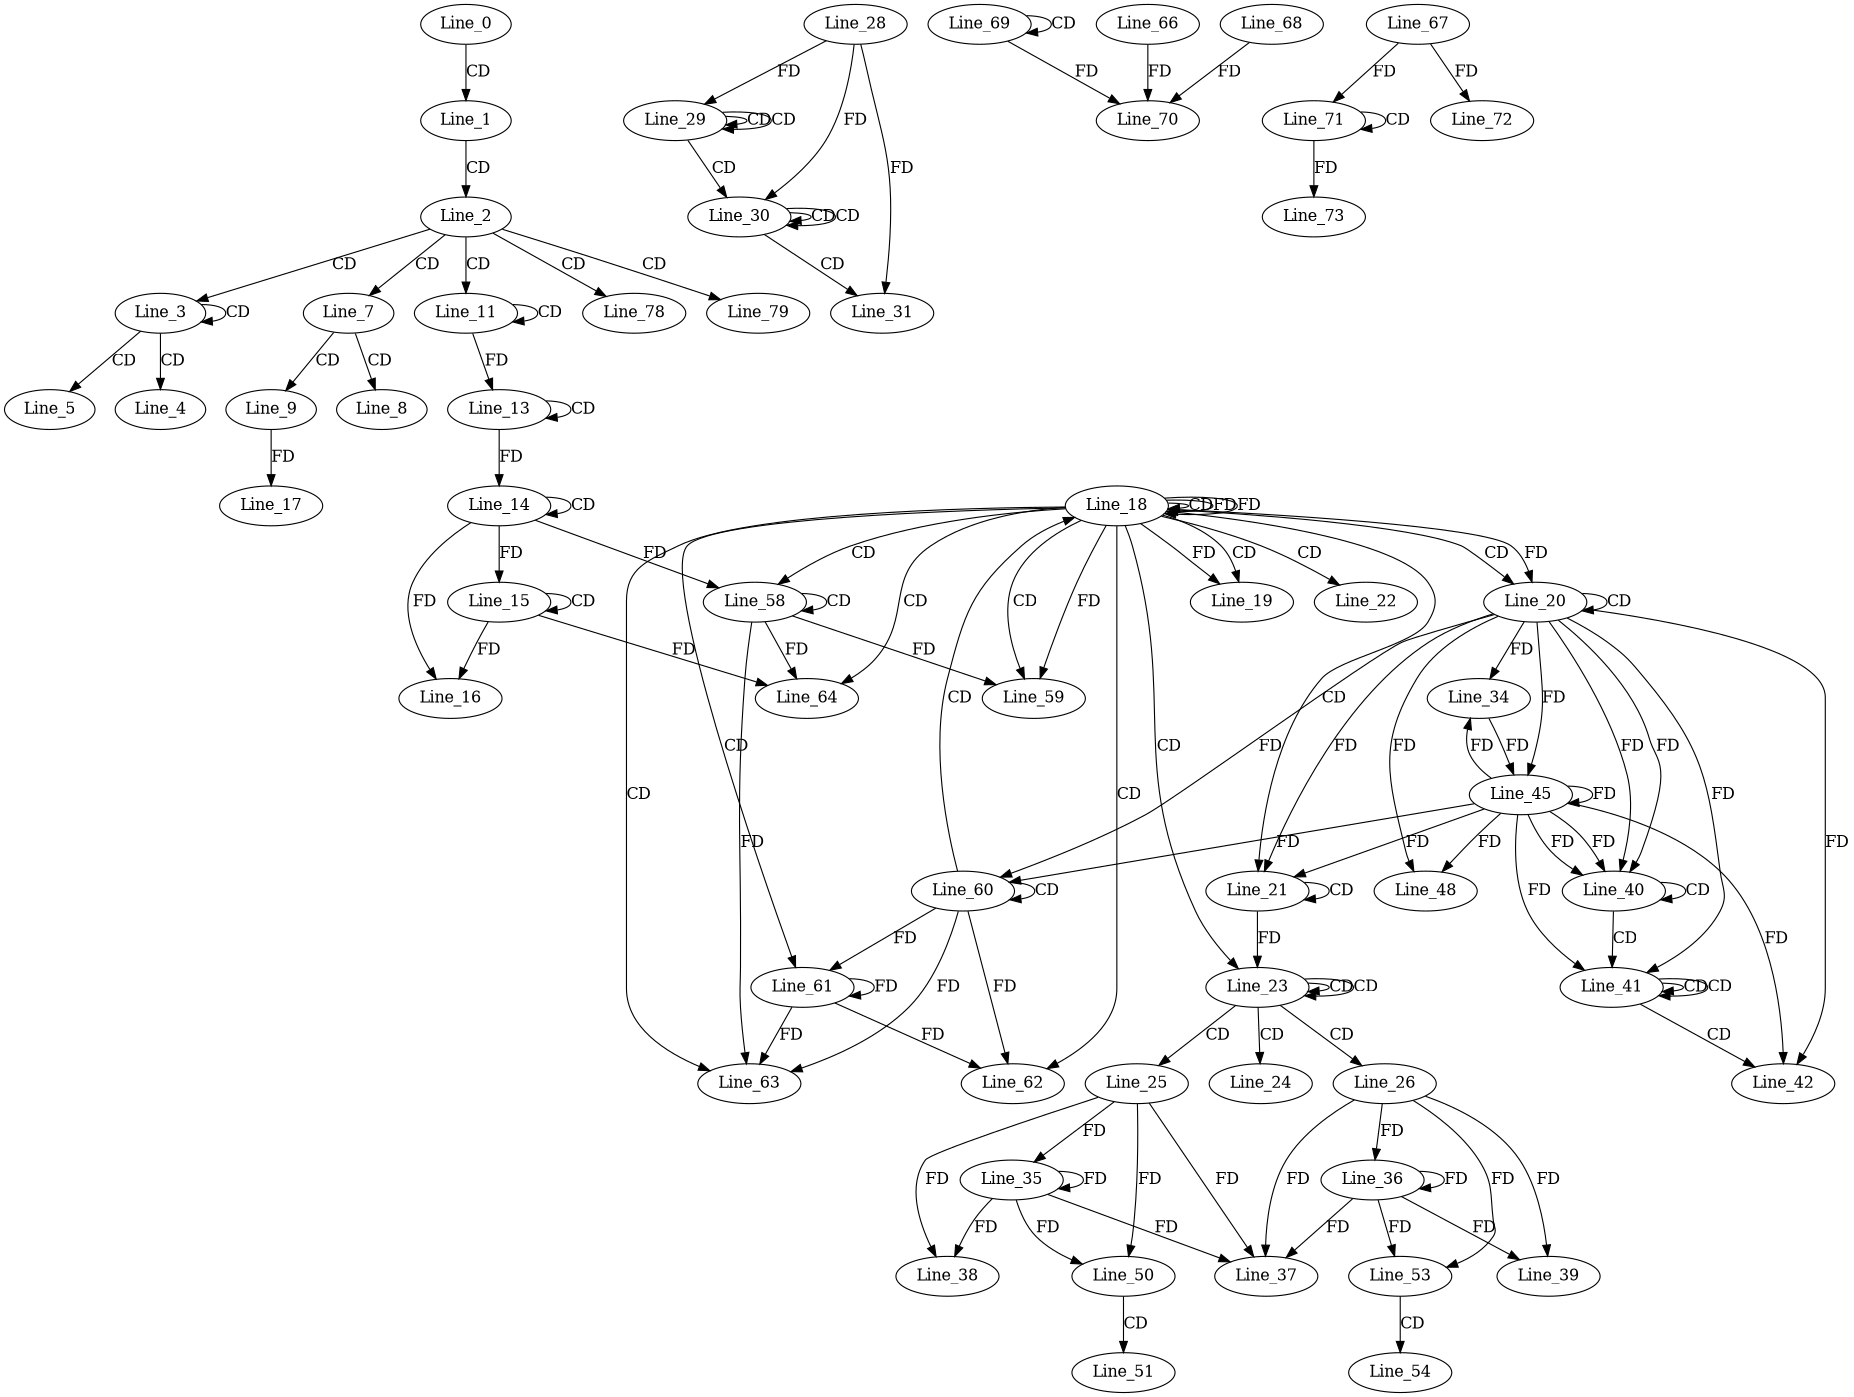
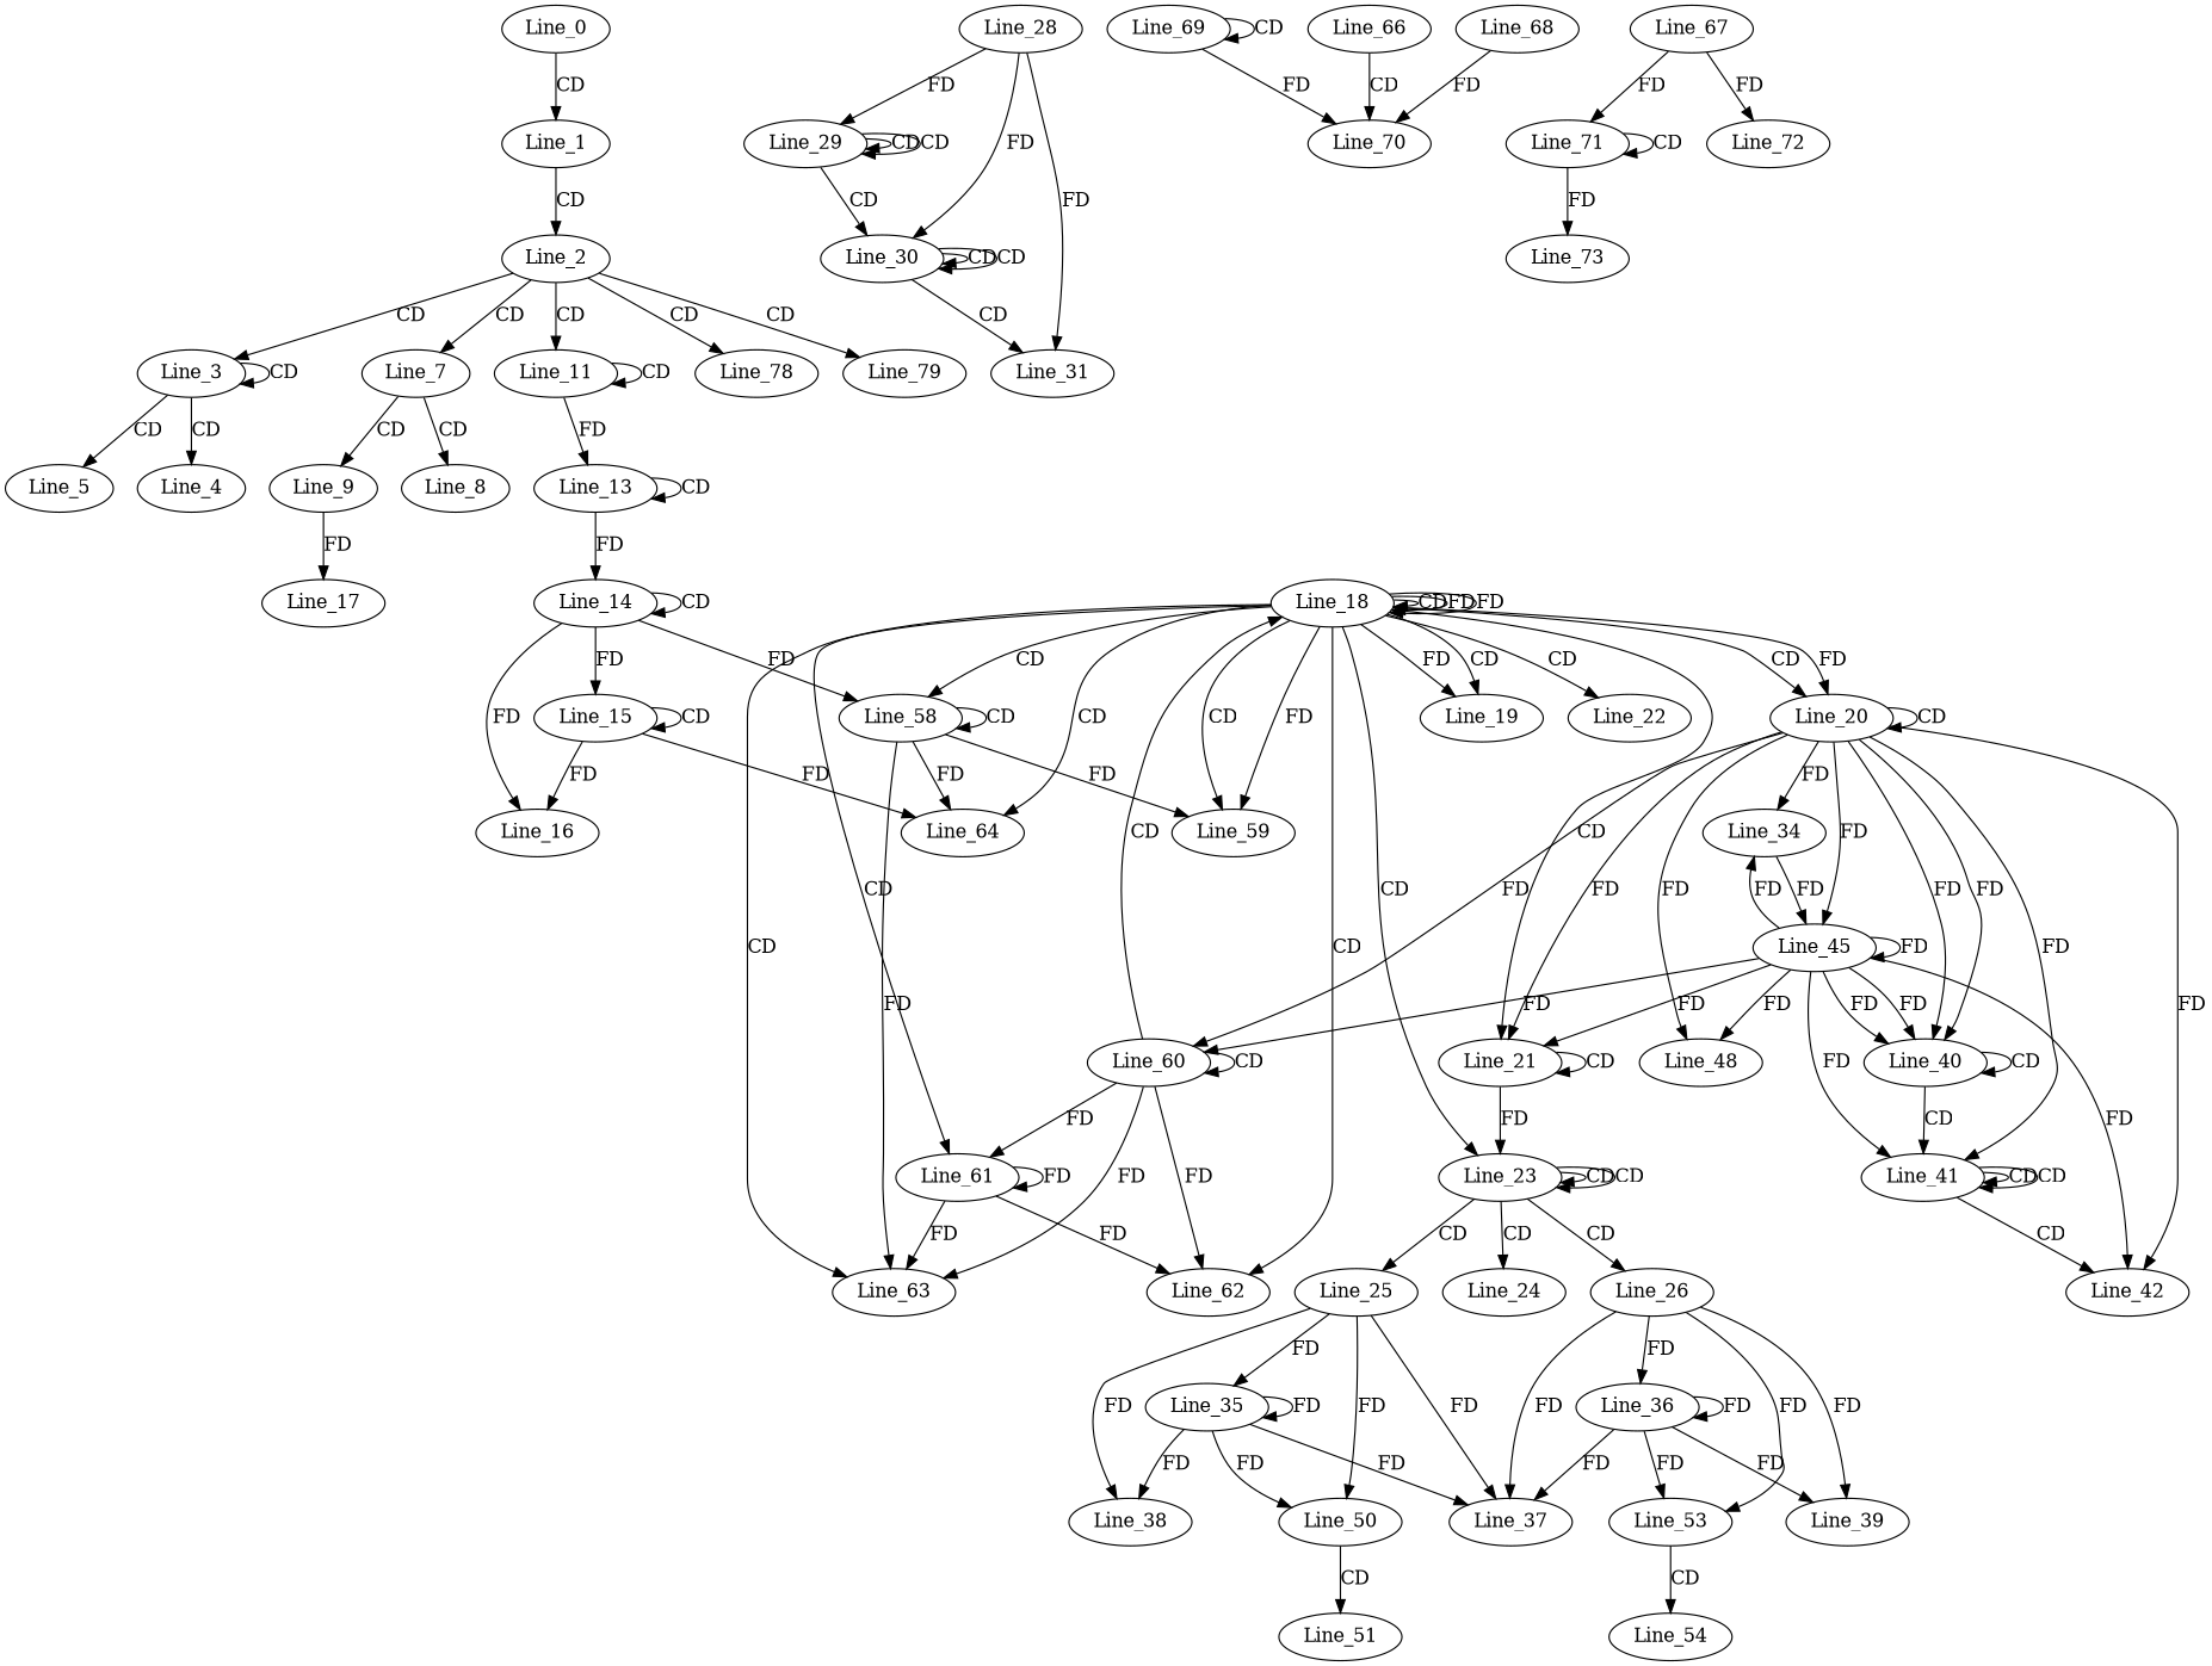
  digraph {
    Line_0
    Line_1
    Line_2
    Line_3
    Line_7
    Line_11
    Line_78
    Line_79
    Line_4
    Line_5
    Line_8
    Line_9
    Line_13
    Line_17
    Line_14
    Line_15
    Line_16
    Line_58
    Line_64
    Line_59
    Line_63
    Line_18
    Line_19
    Line_20
    Line_21
    Line_22
    Line_23
    Line_61
    Line_62
    Line_60
    Line_34
    Line_40
    Line_41
    Line_42
    Line_45
    Line_48
    Line_24
    Line_25
    Line_26
    Line_35
    Line_37
    Line_38
    Line_50
    Line_36
    Line_39
    Line_53
    Line_51
    Line_54
    Line_29
    Line_30
    Line_31
    Line_28
    Line_69
    Line_70
    Line_66
    Line_68
    Line_71
    Line_73
    Line_67
    Line_72
    Line_0 -> Line_1 [label=CD]
    Line_1 -> Line_2 [label=CD]
    Line_2 -> Line_3 [label=CD]
    Line_2 -> Line_7 [label=CD]
    Line_2 -> Line_11 [label=CD]
    Line_2 -> Line_78 [label=CD]
    Line_2 -> Line_79 [label=CD]
    Line_3 -> Line_3 [label=CD]
    Line_3 -> Line_4 [label=CD]
    Line_3 -> Line_5 [label=CD]
    Line_7 -> Line_8 [label=CD]
    Line_7 -> Line_9 [label=CD]
    Line_11 -> Line_11 [label=CD]
    Line_11 -> Line_13 [label=FD]
    Line_9 -> Line_17 [label=FD]
    Line_13 -> Line_13 [label=CD]
    Line_13 -> Line_14 [label=FD]
    Line_14 -> Line_14 [label=CD]
    Line_14 -> Line_15 [label=FD]
    Line_14 -> Line_16 [label=FD]
    Line_14 -> Line_58 [label=FD]
    Line_15 -> Line_15 [label=CD]
    Line_15 -> Line_16 [label=FD]
    Line_15 -> Line_64 [label=FD]
    Line_58 -> Line_58 [label=CD]
    Line_58 -> Line_64 [label=FD]
    Line_58 -> Line_59 [label=FD]
    Line_58 -> Line_63 [label=FD]
    Line_18 -> Line_58 [label=CD]
    Line_18 -> Line_64 [label=CD]
    Line_18 -> Line_59 [label=CD]
    Line_18 -> Line_59 [label=FD]
    Line_18 -> Line_63 [label=CD]
    Line_18 -> Line_18 [label=CD]
    Line_18 -> Line_18 [label=FD]
    Line_18 -> Line_18 [label=FD]
    Line_18 -> Line_19 [label=CD]
    Line_18 -> Line_19 [label=FD]
    Line_18 -> Line_20 [label=CD]
    Line_18 -> Line_20 [label=FD]
    Line_18 -> Line_21 [label=CD]
    Line_18 -> Line_22 [label=CD]
    Line_18 -> Line_23 [label=CD]
    Line_18 -> Line_61 [label=CD]
    Line_18 -> Line_62 [label=CD]
    Line_20 -> Line_20 [label=CD]
    Line_20 -> Line_21 [label=FD]
    Line_20 -> Line_60 [label=FD]
    Line_20 -> Line_34 [label=FD]
    Line_20 -> Line_40 [label=FD]
    Line_20 -> Line_40 [label=FD]
    Line_20 -> Line_41 [label=FD]
    Line_20 -> Line_42 [label=FD]
    Line_20 -> Line_45 [label=FD]
    Line_20 -> Line_48 [label=FD]
    Line_21 -> Line_21 [label=CD]
    Line_21 -> Line_23 [label=FD]
    Line_23 -> Line_23 [label=CD]
    Line_23 -> Line_23 [label=CD]
    Line_23 -> Line_24 [label=CD]
    Line_23 -> Line_25 [label=CD]
    Line_23 -> Line_26 [label=CD]
    Line_61 -> Line_63 [label=FD]
    Line_61 -> Line_61 [label=FD]
    Line_61 -> Line_62 [label=FD]
    Line_60 -> Line_63 [label=FD]
    Line_60 -> Line_18 [label=CD]
    Line_60 -> Line_61 [label=FD]
    Line_60 -> Line_62 [label=FD]
    Line_60 -> Line_60 [label=CD]
    Line_34 -> Line_45 [label=FD]
    Line_40 -> Line_40 [label=CD]
    Line_40 -> Line_41 [label=CD]
    Line_41 -> Line_41 [label=CD]
    Line_41 -> Line_41 [label=CD]
    Line_41 -> Line_42 [label=CD]
    Line_45 -> Line_21 [label=FD]
    Line_45 -> Line_60 [label=FD]
    Line_45 -> Line_34 [label=FD]
    Line_45 -> Line_40 [label=FD]
    Line_45 -> Line_40 [label=FD]
    Line_45 -> Line_41 [label=FD]
    Line_45 -> Line_42 [label=FD]
    Line_45 -> Line_45 [label=FD]
    Line_45 -> Line_48 [label=FD]
    Line_25 -> Line_35 [label=FD]
    Line_25 -> Line_37 [label=FD]
    Line_25 -> Line_38 [label=FD]
    Line_25 -> Line_50 [label=FD]
    Line_26 -> Line_37 [label=FD]
    Line_26 -> Line_36 [label=FD]
    Line_26 -> Line_39 [label=FD]
    Line_26 -> Line_53 [label=FD]
    Line_35 -> Line_35 [label=FD]
    Line_35 -> Line_37 [label=FD]
    Line_35 -> Line_38 [label=FD]
    Line_35 -> Line_50 [label=FD]
    Line_50 -> Line_51 [label=CD]
    Line_36 -> Line_37 [label=FD]
    Line_36 -> Line_36 [label=FD]
    Line_36 -> Line_39 [label=FD]
    Line_36 -> Line_53 [label=FD]
    Line_53 -> Line_54 [label=CD]
    Line_29 -> Line_29 [label=CD]
    Line_29 -> Line_29 [label=CD]
    Line_29 -> Line_30 [label=CD]
    Line_30 -> Line_30 [label=CD]
    Line_30 -> Line_30 [label=CD]
    Line_30 -> Line_31 [label=CD]
    Line_28 -> Line_29 [label=FD]
    Line_28 -> Line_30 [label=FD]
    Line_28 -> Line_31 [label=FD]
    Line_69 -> Line_69 [label=CD]
    Line_69 -> Line_70 [label=FD]
-   Line_66 -> Line_70 [label=FD]
+   Line_66 -> Line_70 [label=CD]
    Line_68 -> Line_70 [label=FD]
    Line_71 -> Line_71 [label=CD]
    Line_71 -> Line_73 [label=FD]
    Line_67 -> Line_71 [label=FD]
    Line_67 -> Line_72 [label=FD]
  }
